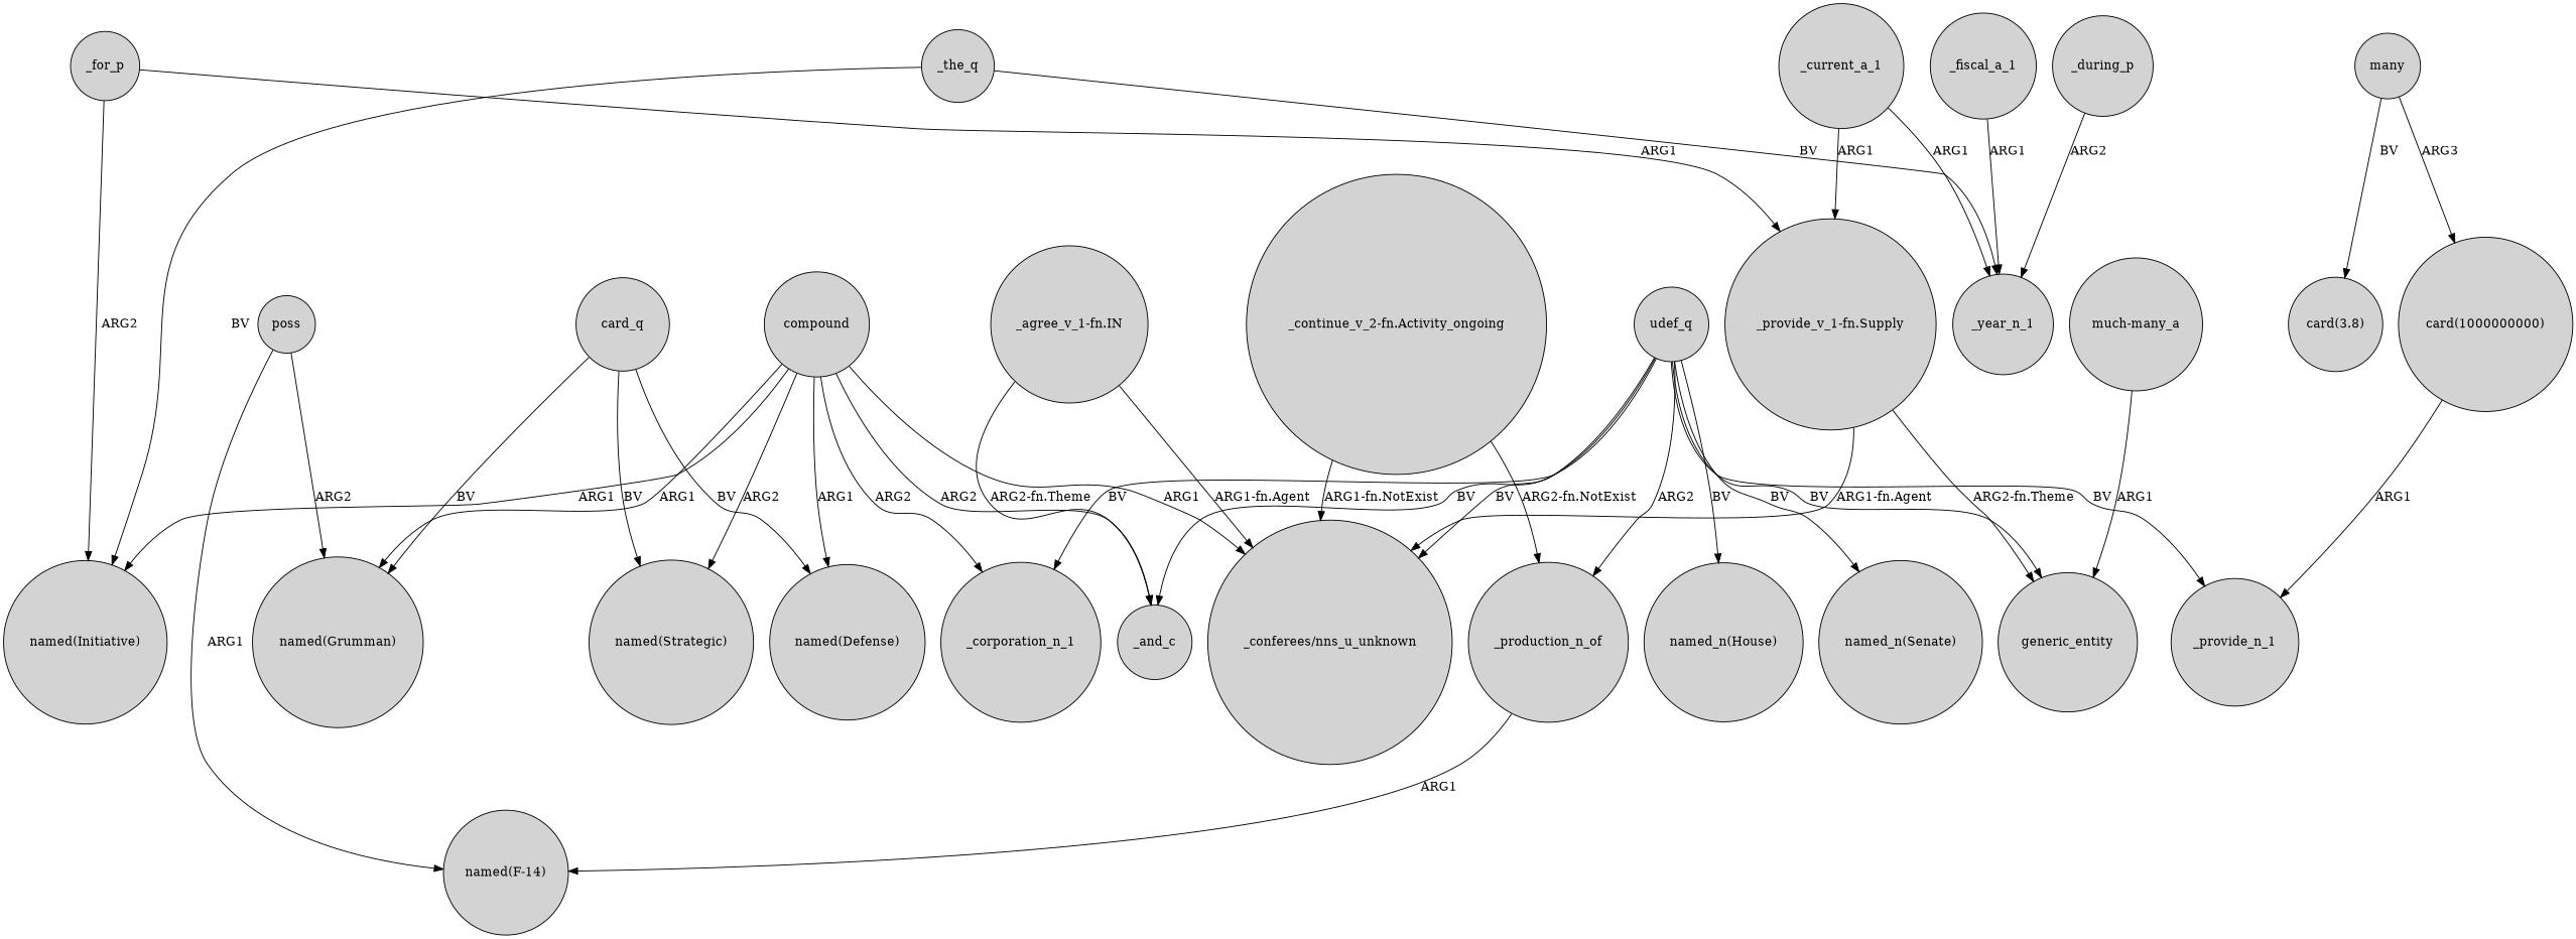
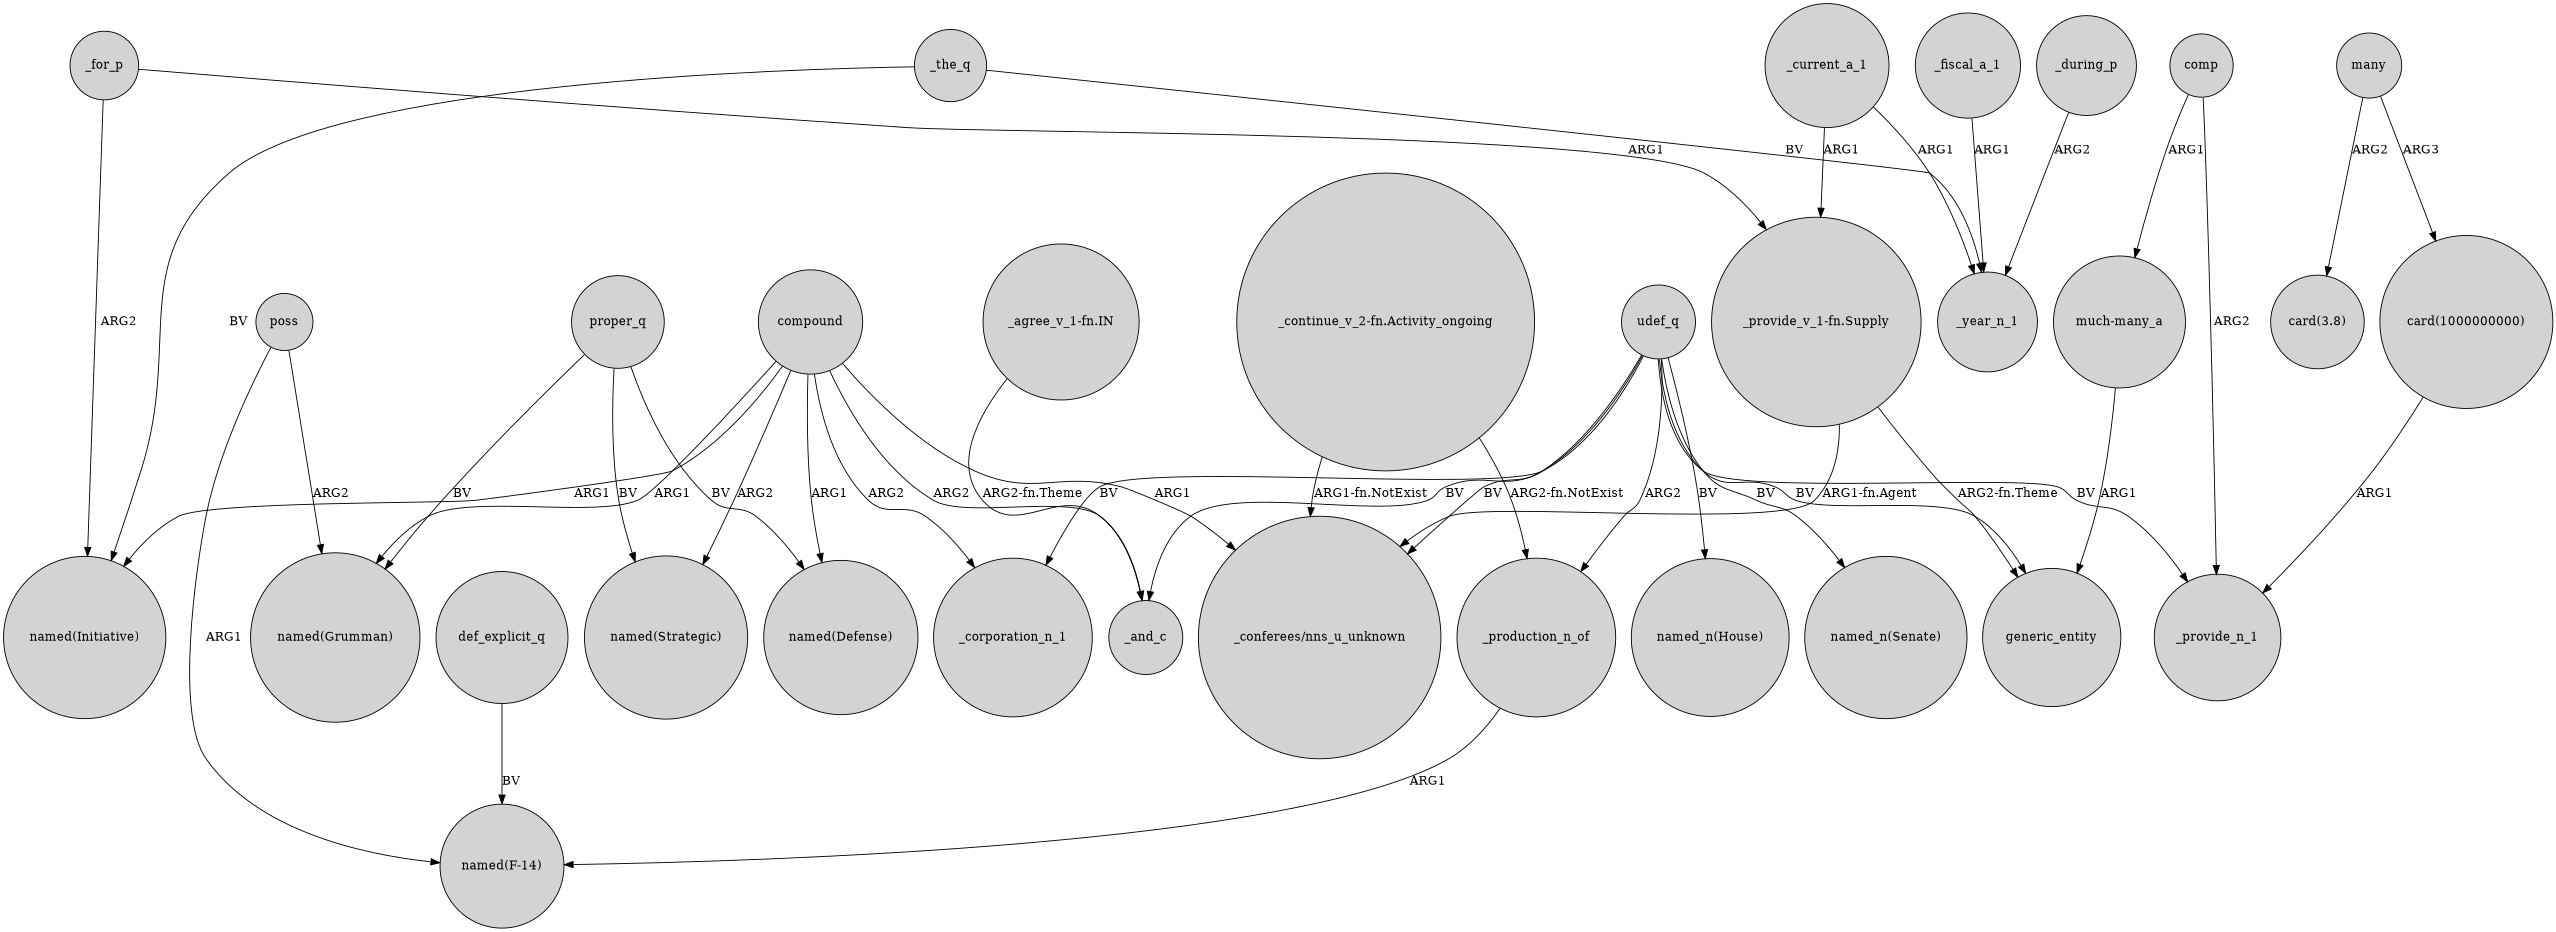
  digraph {
    node [shape=circle style=filled]
    udef_q
    "named_n(House)"
    _production_n_of
    generic_entity
    _and_c
    "_conferees/nns_u_unknown"
    _corporation_n_1
    "named_n(Senate)"
    n9 [label=_provide_n_1]
    "named(F-14)"
    poss
    "named(Grumman)"
-   proper_q [label=card_q]
+   proper_q
    "named(Strategic)"
    "named(Defense)"
    compound
    "named(Initiative)"
    "_agree_v_1-fn.IN"
    "much-many_a"
    _during_p
    _year_n_1
    "_provide_v_1-fn.Supply"
    _current_a_1
    "_continue_v_2-fn.Activity_ongoing"
+   def_explicit_q
    n26 [label=many]
    "card(1000000000)"
    "card(3.8)"
+   comp
    _the_q
    _for_p
    _fiscal_a_1
    udef_q -> "named_n(House)" [label=BV]
    udef_q -> _production_n_of [label=ARG2]
    udef_q -> generic_entity [label=BV]
    udef_q -> _and_c [label=BV]
    udef_q -> "_conferees/nns_u_unknown" [label=BV]
    udef_q -> _corporation_n_1 [label=BV]
    udef_q -> "named_n(Senate)" [label=BV]
    udef_q -> n9 [label=BV]
    _production_n_of -> "named(F-14)" [label=ARG1]
    poss -> "named(F-14)" [label=ARG1]
    poss -> "named(Grumman)" [label=ARG2]
    proper_q -> "named(Grumman)" [label=BV]
    proper_q -> "named(Strategic)" [label=BV]
    proper_q -> "named(Defense)" [label=BV]
    compound -> _and_c [label=ARG2]
    compound -> "_conferees/nns_u_unknown" [label=ARG1]
    compound -> _corporation_n_1 [label=ARG2]
    compound -> "named(Grumman)" [label=ARG1]
    compound -> "named(Strategic)" [label=ARG2]
    compound -> "named(Defense)" [label=ARG1]
    compound -> "named(Initiative)" [label=ARG1]
    "_agree_v_1-fn.IN" -> _and_c [label="ARG2-fn.Theme"]
-   "_agree_v_1-fn.IN" -> "_conferees/nns_u_unknown" [label="ARG1-fn.Agent"]
    "much-many_a" -> generic_entity [label=ARG1]
    _during_p -> _year_n_1 [label=ARG2]
    "_provide_v_1-fn.Supply" -> generic_entity [label="ARG2-fn.Theme"]
    "_provide_v_1-fn.Supply" -> "_conferees/nns_u_unknown" [label="ARG1-fn.Agent"]
    _current_a_1 -> _year_n_1 [label=ARG1]
    _current_a_1 -> "_provide_v_1-fn.Supply" [label=ARG1]
    "_continue_v_2-fn.Activity_ongoing" -> _production_n_of [label="ARG2-fn.NotExist"]
    "_continue_v_2-fn.Activity_ongoing" -> "_conferees/nns_u_unknown" [label="ARG1-fn.NotExist"]
+   def_explicit_q -> "named(F-14)" [label=BV]
    n26 -> "card(1000000000)" [label=ARG3]
-   n26 -> "card(3.8)" [label=BV]
+   n26 -> "card(3.8)" [label=ARG2]
    "card(1000000000)" -> n9 [label=ARG1]
+   comp -> n9 [label=ARG2]
+   comp -> "much-many_a" [label=ARG1]
    _the_q -> "named(Initiative)" [label=BV]
    _the_q -> _year_n_1 [label=BV]
    _for_p -> "named(Initiative)" [label=ARG2]
    _for_p -> "_provide_v_1-fn.Supply" [label=ARG1]
    _fiscal_a_1 -> _year_n_1 [label=ARG1]
  }
